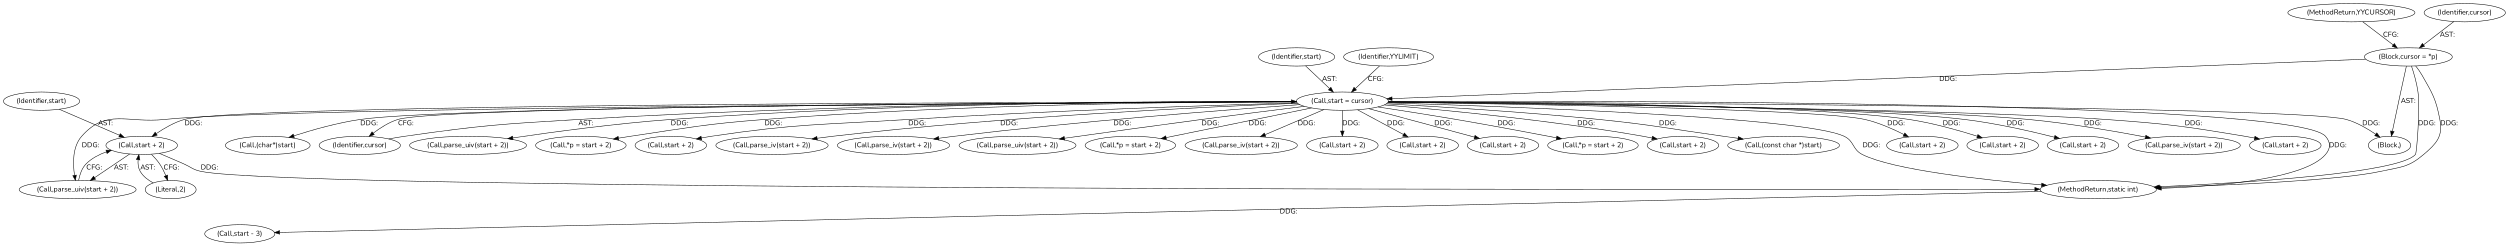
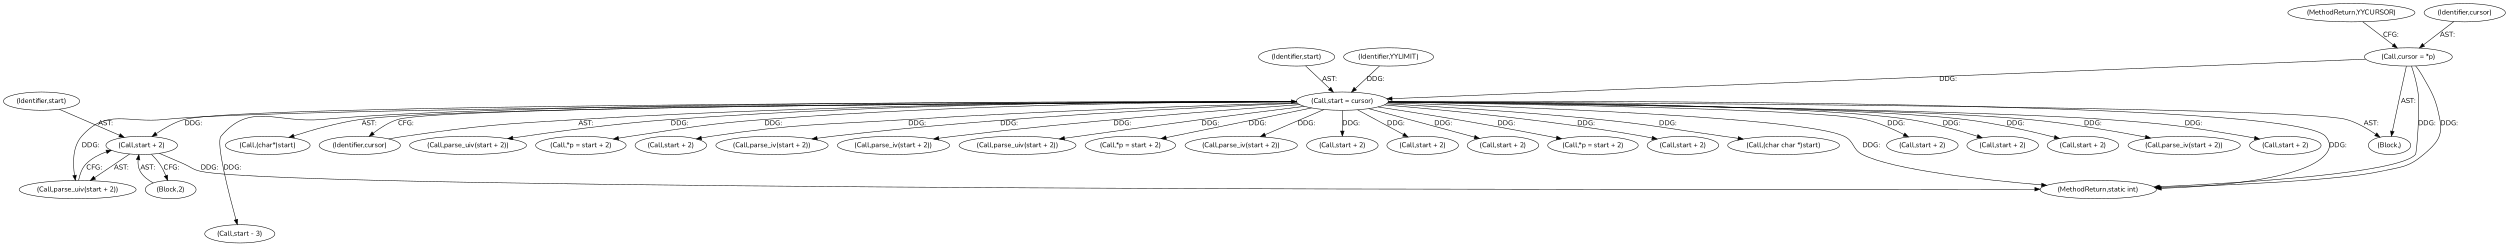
  digraph {
    fontname=Nunito
    node [fontname=Nunito]
    edge [fontname=Nunito]
    n1 [label="(Call,start + 2)"]
    n2 [label="(MethodReturn,static int)"]
-   n3 [label="(Literal,2)"]
+   n3 [label="(Block,2)"]
    n4 [label="(Call,parse_uiv(start + 2))"]
    n5 [label="(Call,start = cursor)"]
    n6 [label="(Call,(char*)start)"]
    n7 [label="(Identifier,cursor)"]
    n8 [label="(Call,parse_uiv(start + 2))"]
    n9 [label="(Call,start - 3)"]
    n10 [label="(Call,*p = start + 2)"]
    n11 [label="(Call,start + 2)"]
    n12 [label="(Call,parse_iv(start + 2))"]
    n13 [label="(Call,parse_iv(start + 2))"]
    n14 [label="(Call,parse_uiv(start + 2))"]
    n15 [label="(Call,*p = start + 2)"]
    n16 [label="(Call,parse_iv(start + 2))"]
    n17 [label="(Call,start + 2)"]
    n18 [label="(Call,start + 2)"]
    n19 [label="(Call,start + 2)"]
    n20 [label="(Call,*p = start + 2)"]
    n21 [label="(Call,start + 2)"]
-   n22 [label="(Call,(const char *)start)"]
+   n22 [label="(Call,(char char *)start)"]
    n23 [label="(Block,)"]
    n24 [label="(Call,start + 2)"]
    n25 [label="(Call,start + 2)"]
    n26 [label="(Call,start + 2)"]
    n27 [label="(Call,parse_iv(start + 2))"]
    n28 [label="(Call,start + 2)"]
-   n29 [label="(Block,cursor = *p)"]
+   n29 [label="(Call,cursor = *p)"]
    n30 [label="(Identifier,start)"]
    n31 [label="(Identifier,start)"]
    n32 [label="(MethodReturn,YYCURSOR)"]
    n33 [label="(Identifier,YYLIMIT)"]
    n34 [label="(Identifier,cursor)"]
    n1 -> n2 [label="DDG: "]
    n1 -> n3 [label="CFG: "]
    n1 -> n4 [label="AST: "]
    n3 -> n1 [label="AST: "]
    n4 -> n1 [label="CFG: "]
    n5 -> n1 [label="DDG: "]
    n5 -> n2 [label="DDG: "]
    n5 -> n2 [label="DDG: "]
    n5 -> n4 [label="DDG: "]
-   n5 -> n6 [label="DDG: "]
+   n5 -> n6 [label="AST: "]
    n5 -> n7 [label="CFG: "]
    n5 -> n8 [label="DDG: "]
-   n2 -> n9 [label="DDG: "]
+   n5 -> n9 [label="DDG: "]
    n5 -> n10 [label="DDG: "]
    n5 -> n11 [label="DDG: "]
    n5 -> n12 [label="DDG: "]
    n5 -> n13 [label="DDG: "]
    n5 -> n14 [label="DDG: "]
    n5 -> n15 [label="DDG: "]
    n5 -> n16 [label="DDG: "]
    n5 -> n17 [label="DDG: "]
    n5 -> n18 [label="DDG: "]
    n5 -> n19 [label="DDG: "]
    n5 -> n20 [label="DDG: "]
    n5 -> n21 [label="DDG: "]
    n5 -> n22 [label="DDG: "]
-   n5 -> n23 [label="DDG: "]
+   n5 -> n23 [label="AST: "]
    n5 -> n24 [label="DDG: "]
    n5 -> n25 [label="DDG: "]
    n5 -> n26 [label="DDG: "]
    n5 -> n27 [label="DDG: "]
    n5 -> n28 [label="DDG: "]
    n7 -> n5 [label="AST: "]
    n29 -> n2 [label="DDG: "]
    n29 -> n2 [label="DDG: "]
    n29 -> n5 [label="DDG: "]
    n29 -> n23 [label="AST: "]
    n30 -> n1 [label="AST: "]
    n31 -> n5 [label="AST: "]
    n32 -> n29 [label="CFG: "]
-   n33 -> n5 [label="CFG: "]
+   n33 -> n5 [label="DDG: "]
    n34 -> n29 [label="AST: "]
  }
